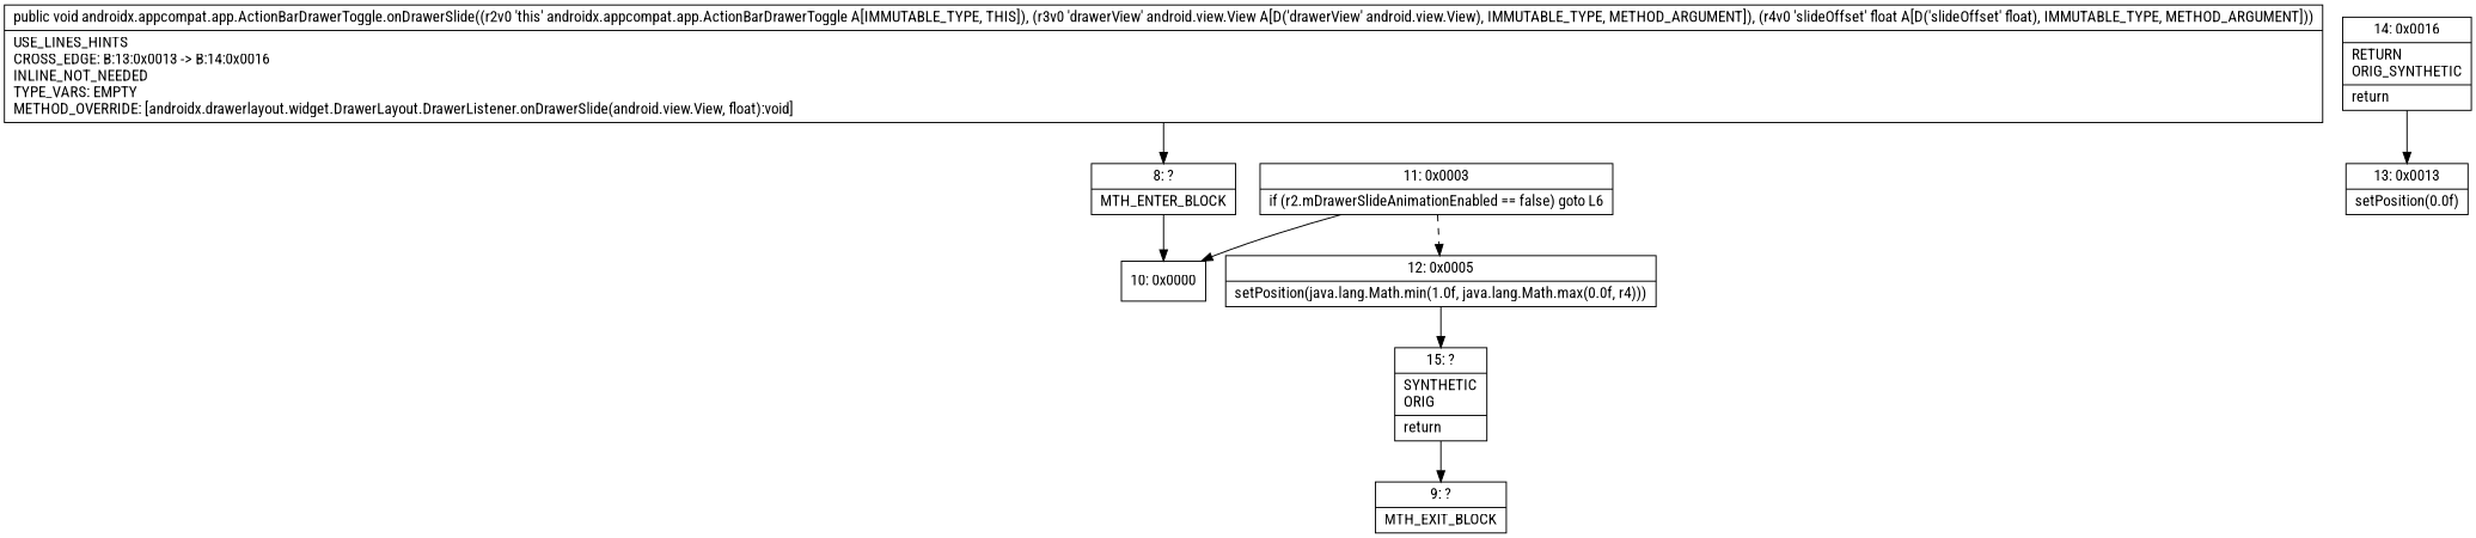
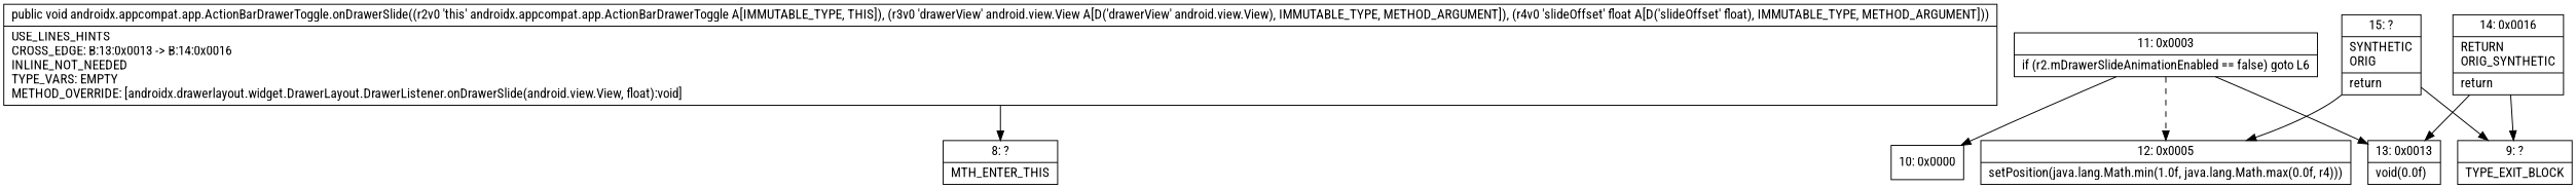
  digraph {
    fontname="Roboto Condensed"
    node [fontname="Roboto Condensed" shape=record]
    edge [fontname="Roboto Condensed"]
-   n1 [label="{8\:\ ?|MTH_ENTER_BLOCK\l}"]
+   n1 [label="{8\:\ ?|MTH_ENTER_THIS\l}"]
    n2 [label="{10\:\ 0x0000}"]
    n3 [label="{11\:\ 0x0003|if (r2.mDrawerSlideAnimationEnabled == false) goto L6\l}"]
    n4 [label="{12\:\ 0x0005|setPosition(java.lang.Math.min(1.0f, java.lang.Math.max(0.0f, r4)))\l}"]
-   n5 [label="{13\:\ 0x0013|setPosition(0.0f)\l}"]
+   n5 [label="{13\:\ 0x0013|void(0.0f)\l}"]
    n6 [label="{15\:\ ?|SYNTHETIC\lORIG\l|return\l}"]
-   n7 [label="{9\:\ ?|MTH_EXIT_BLOCK\l}"]
+   n7 [label="{9\:\ ?|TYPE_EXIT_BLOCK\l}"]
    n8 [label="{14\:\ 0x0016|RETURN\lORIG_SYNTHETIC\l|return\l}"]
    n9 [label="{public void androidx.appcompat.app.ActionBarDrawerToggle.onDrawerSlide((r2v0 'this' androidx.appcompat.app.ActionBarDrawerToggle A[IMMUTABLE_TYPE, THIS]), (r3v0 'drawerView' android.view.View A[D('drawerView' android.view.View), IMMUTABLE_TYPE, METHOD_ARGUMENT]), (r4v0 'slideOffset' float A[D('slideOffset' float), IMMUTABLE_TYPE, METHOD_ARGUMENT]))  | USE_LINES_HINTS\lCROSS_EDGE: B:13:0x0013 \-\> B:14:0x0016\lINLINE_NOT_NEEDED\lTYPE_VARS: EMPTY\lMETHOD_OVERRIDE: [androidx.drawerlayout.widget.DrawerLayout.DrawerListener.onDrawerSlide(android.view.View, float):void]\l}"]
-   n1 -> n2
    n3 -> n2
    n3 -> n4 [style=dashed]
-   n4 -> n6
+   n3 -> n5
+   n6 -> n4
    n6 -> n7
    n8 -> n5
+   n8 -> n7
    n9 -> n1
  }
